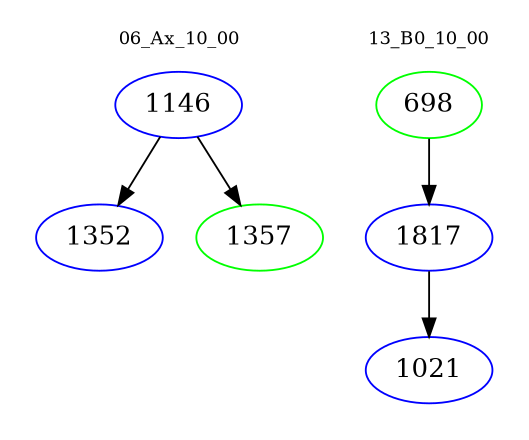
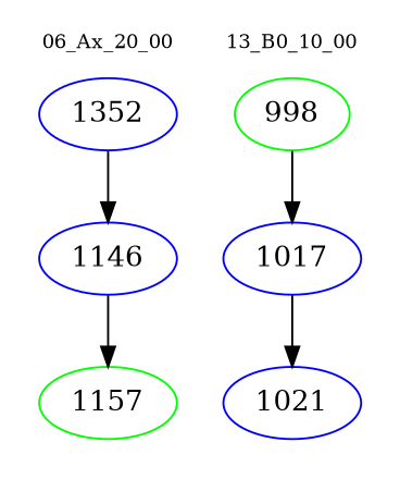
  digraph {
    node [color=blue]
    edge [color=black]
    n1 [label=1146]
    n2 [label=1352]
-   n3 [color=green label=1357]
-   n4 [label=1817]
-   n5 [color=green label=698]
+   n3 [color=green label=1157]
+   n4 [label=1017]
+   n5 [color=green label=998]
    n6 [label=1021]
    subgraph cluster_1 {
      color=white
      fontsize=10
-     label="06_Ax_10_00"
+     label="06_Ax_20_00"
      n1
      n2
      n3
    }
    subgraph cluster_2 {
      color=white
      fontsize=10
      label="13_B0_10_00"
      n4
      n5
      n6
    }
-   n1 -> n2
+   n2 -> n1
    n1 -> n3
    n4 -> n6
    n5 -> n4
  }
